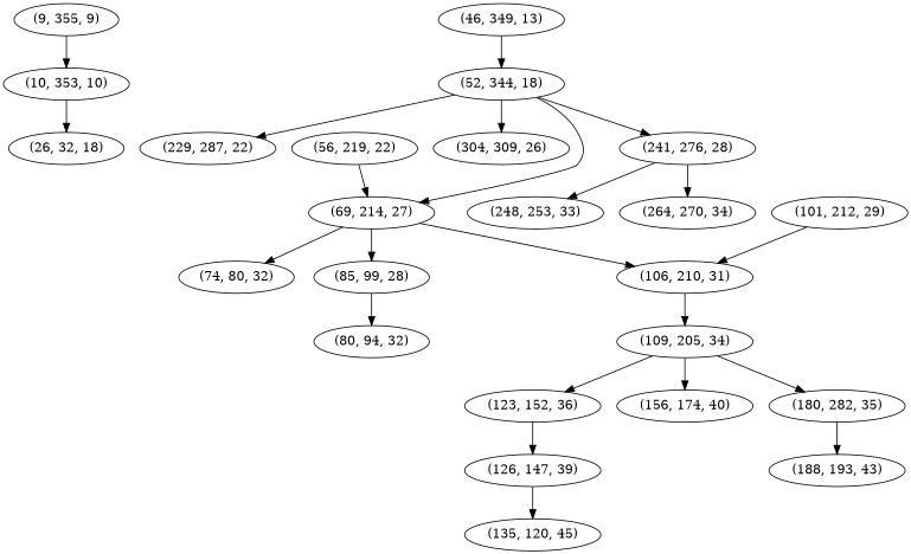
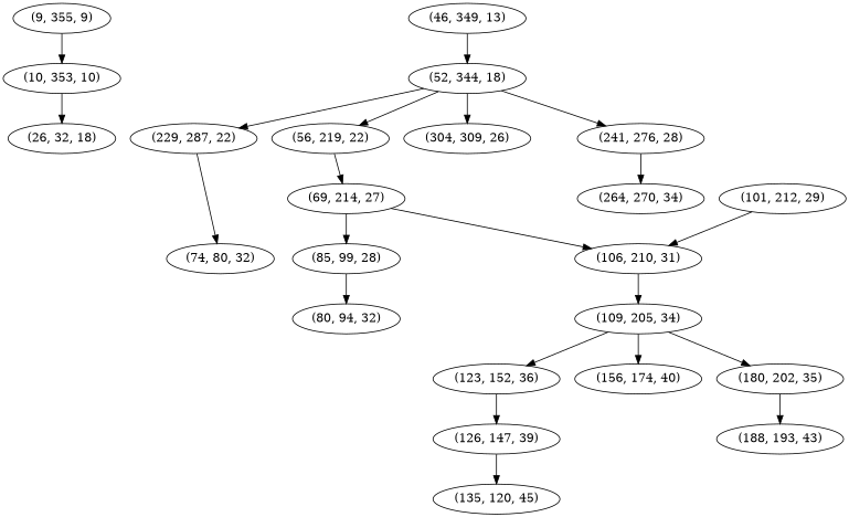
  digraph {
    "(9, 355, 9)"
    "(10, 353, 10)"
    "(26, 32, 18)"
    "(46, 349, 13)"
    "(52, 344, 18)"
    "(56, 219, 22)"
    "(229, 287, 22)"
    "(304, 309, 26)"
    "(241, 276, 28)"
    "(69, 214, 27)"
    "(74, 80, 32)"
    "(85, 99, 28)"
    "(106, 210, 31)"
    n14 [label="(80, 94, 32)"]
    "(101, 212, 29)"
    "(109, 205, 34)"
    "(123, 152, 36)"
    n18 [label="(156, 174, 40)"]
-   "(180, 202, 35)" [label="(180, 282, 35)"]
+   "(180, 202, 35)"
    "(126, 147, 39)"
    "(188, 193, 43)"
    n22 [label="(135, 120, 45)"]
-   "(248, 253, 33)"
    "(264, 270, 34)"
    "(9, 355, 9)" -> "(10, 353, 10)"
    "(10, 353, 10)" -> "(26, 32, 18)"
    "(46, 349, 13)" -> "(52, 344, 18)"
-   "(52, 344, 18)" -> "(69, 214, 27)"
+   "(52, 344, 18)" -> "(56, 219, 22)"
    "(52, 344, 18)" -> "(229, 287, 22)"
    "(52, 344, 18)" -> "(304, 309, 26)"
    "(52, 344, 18)" -> "(241, 276, 28)"
    "(56, 219, 22)" -> "(69, 214, 27)"
-   "(241, 276, 28)" -> "(248, 253, 33)"
    "(241, 276, 28)" -> "(264, 270, 34)"
-   "(69, 214, 27)" -> "(74, 80, 32)"
+   "(229, 287, 22)" -> "(74, 80, 32)"
    "(69, 214, 27)" -> "(85, 99, 28)"
    "(69, 214, 27)" -> "(106, 210, 31)"
    "(85, 99, 28)" -> n14
    "(106, 210, 31)" -> "(109, 205, 34)"
    "(101, 212, 29)" -> "(106, 210, 31)"
    "(109, 205, 34)" -> "(123, 152, 36)"
    "(109, 205, 34)" -> n18
    "(109, 205, 34)" -> "(180, 202, 35)"
    "(123, 152, 36)" -> "(126, 147, 39)"
    "(180, 202, 35)" -> "(188, 193, 43)"
    "(126, 147, 39)" -> n22
  }
